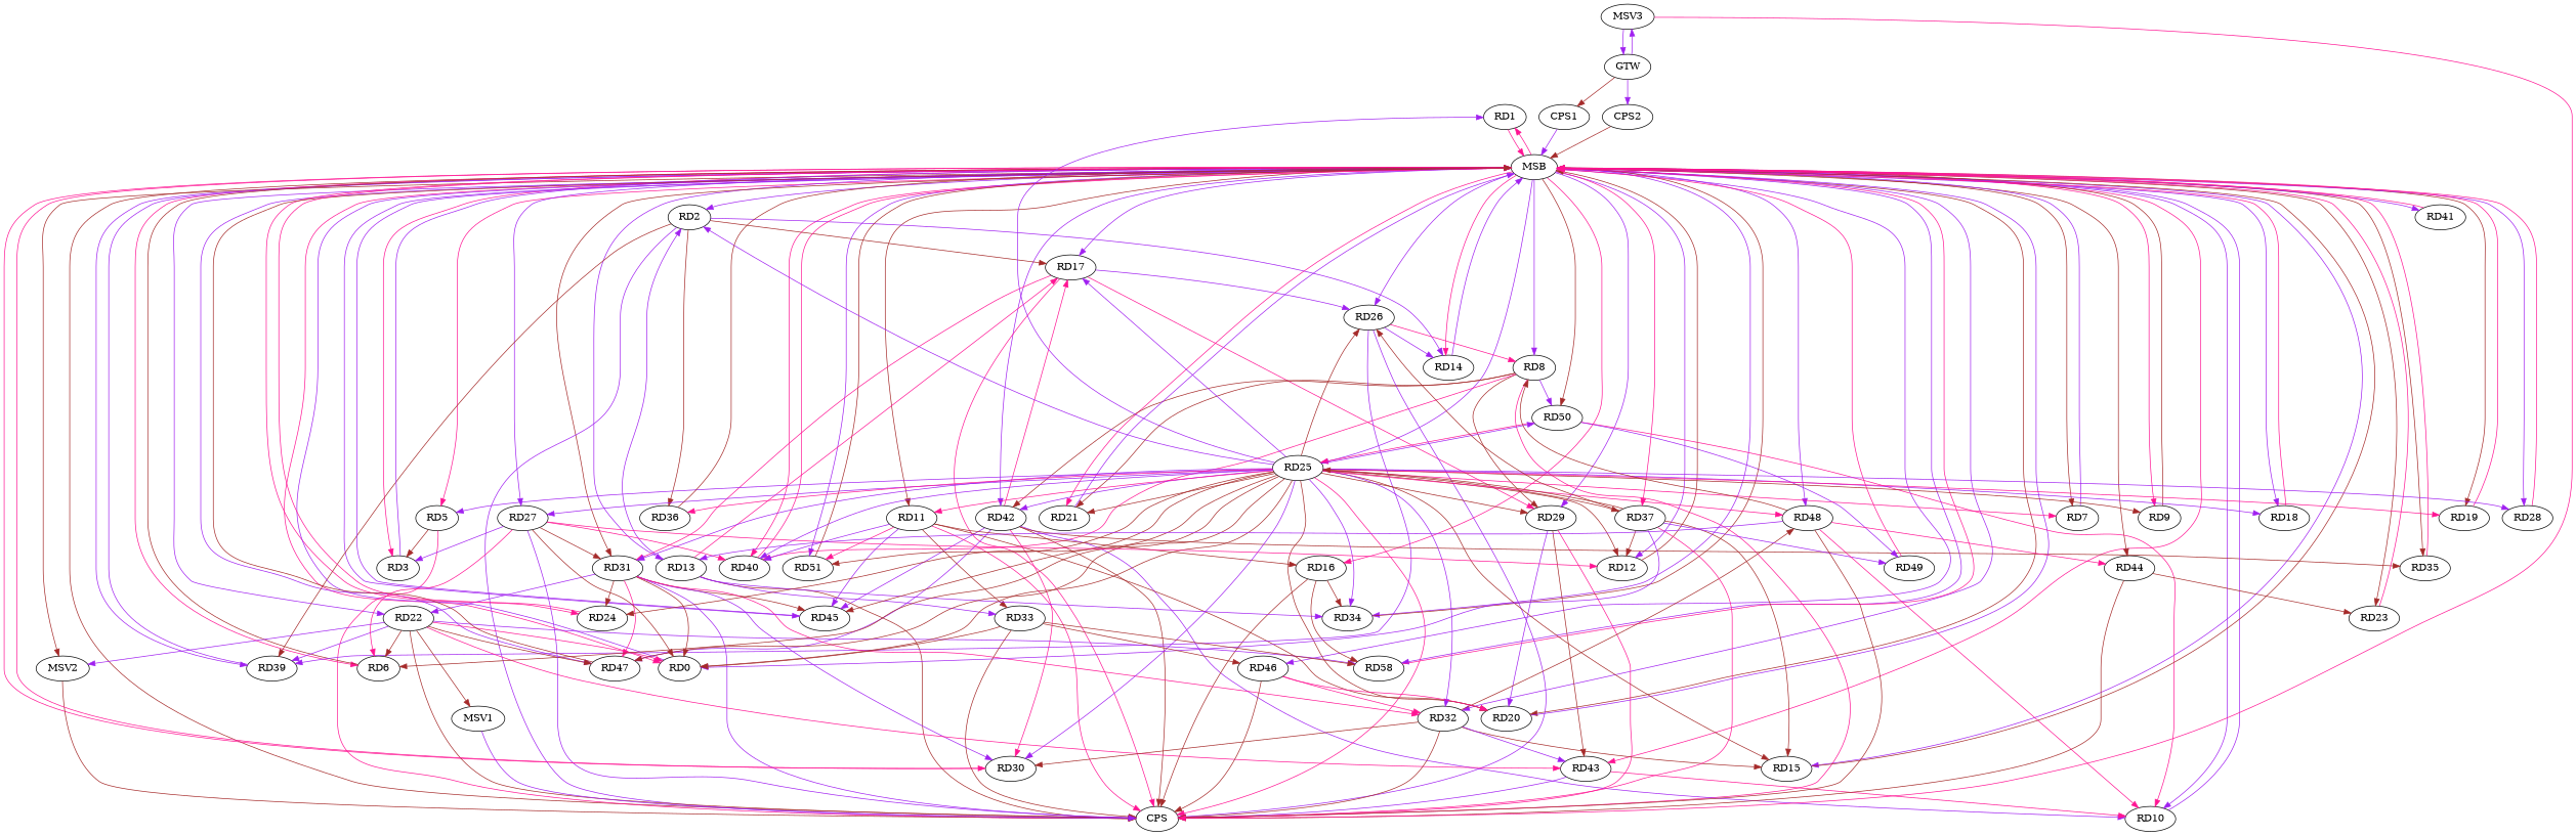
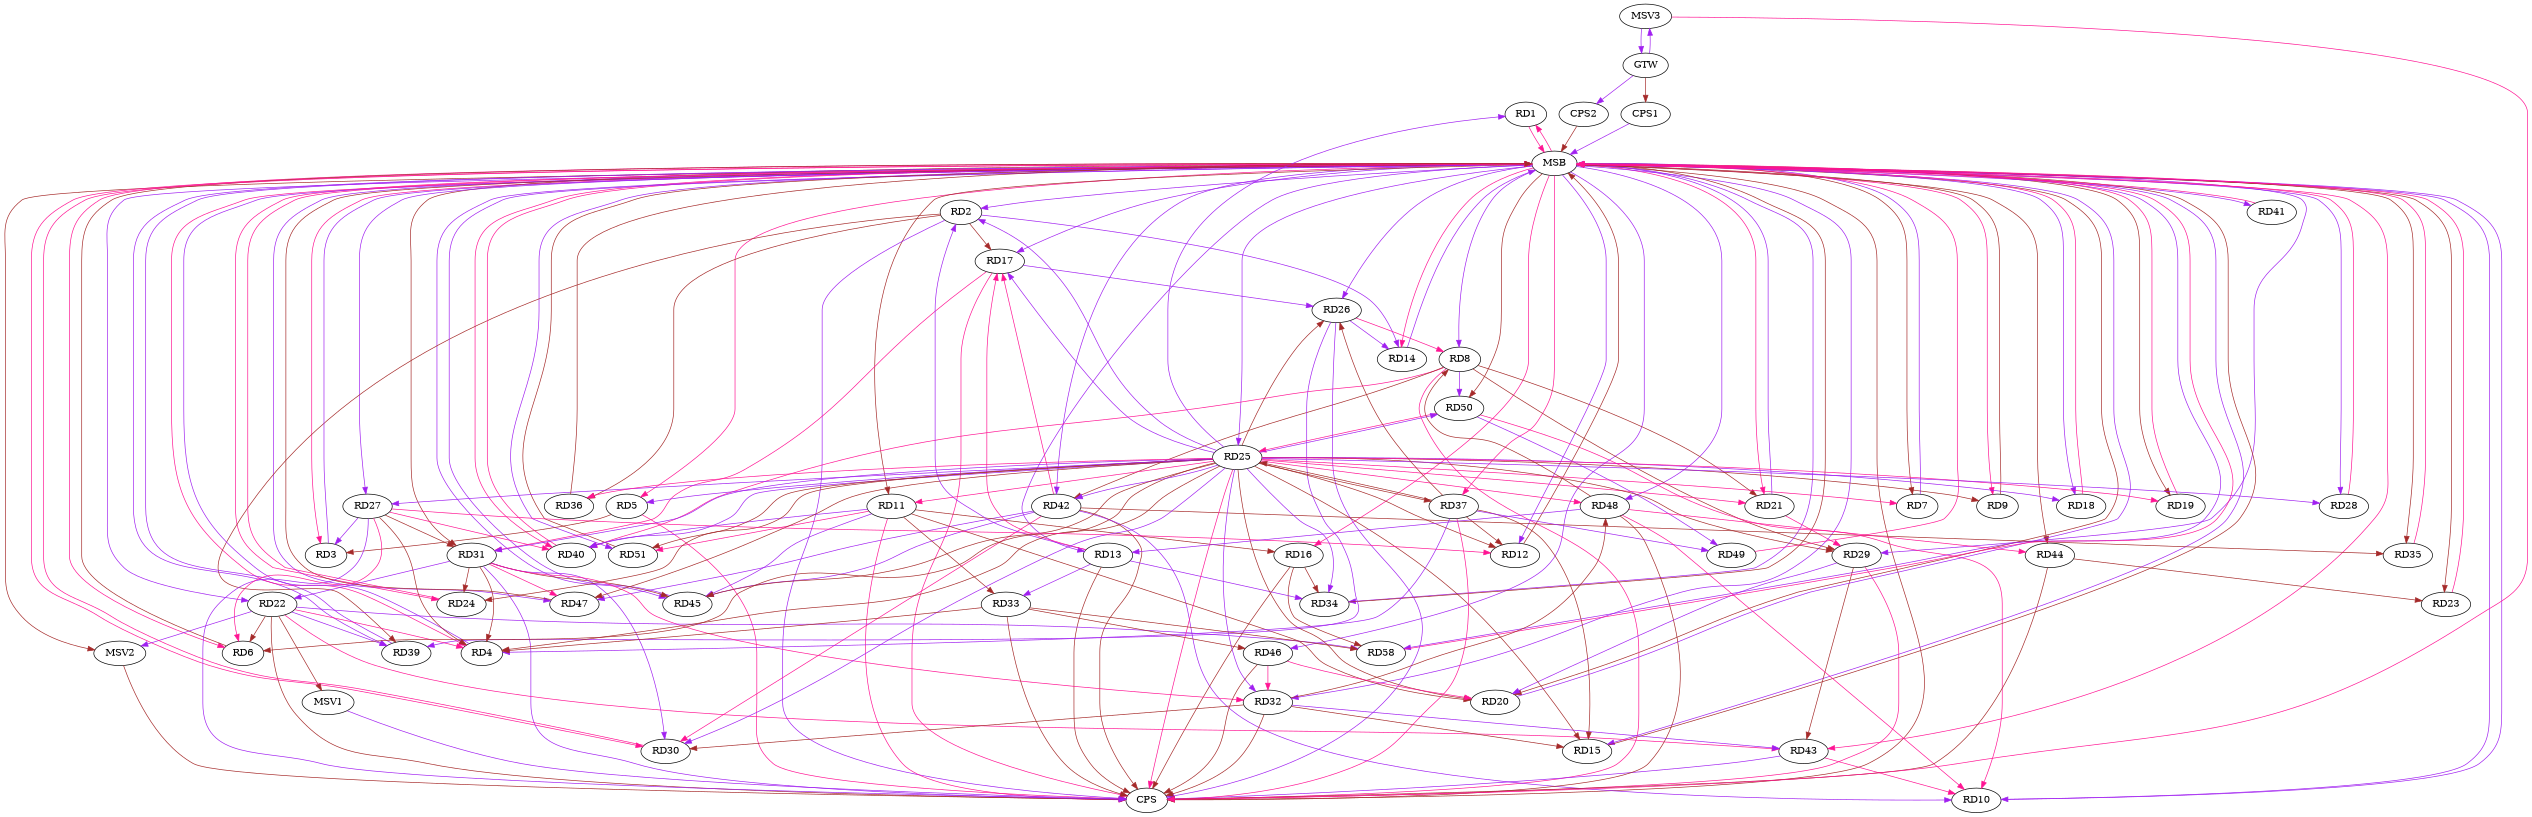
  strict digraph {
    edge [color=purple]
    n1 [label=RD1]
    n2 [label=MSB]
    n3 [label=RD2]
    n4 [label=RD14]
    n5 [label=RD17]
    n6 [label=RD39]
    n7 [label=CPS]
    n8 [label=RD3]
-   n9 [label=RD0]
+   n9 [label=RD4]
    n10 [label=RD5]
    n11 [label=RD6]
    n12 [label=RD7]
    n13 [label=RD8]
    n14 [label=RD21]
    n15 [label=RD29]
    n16 [label=RD40]
    n17 [label=RD42]
    n18 [label=RD50]
    n19 [label=RD9]
    n20 [label=RD10]
    n21 [label=RD11]
    n22 [label=RD16]
    n23 [label=RD20]
    n24 [label=RD45]
    n25 [label=RD51]
    n26 [label=RD12]
    n27 [label=RD13]
    n28 [label=RD34]
    n29 [label=RD15]
    n30 [label=RD58]
    n31 [label=RD26]
    n32 [label=RD31]
    n33 [label=RD18]
    n34 [label=RD19]
    n35 [label=RD22]
    n36 [label=RD43]
    n37 [label=RD47]
    n38 [label=MSV2]
    n39 [label=RD23]
    n40 [label=RD24]
    n41 [label=RD25]
    n42 [label=RD27]
    n43 [label=RD28]
    n44 [label=RD30]
    n45 [label=RD32]
    n46 [label=RD37]
    n47 [label=RD48]
    n48 [label=RD46]
    n49 [label=RD35]
    n50 [label=RD41]
    n51 [label=RD44]
    n52 [label=RD36]
    n53 [label=RD49]
    n54 [label=RD33]
    n55 [label=MSV1]
    n56 [label=CPS1]
    n57 [label=CPS2]
    n58 [label=GTW]
    n59 [label=MSV3]
    n1 -> n2 [color=deeppink]
    n2 -> n1 [color=deeppink]
    n2 -> n3
    n2 -> n4 [color=deeppink]
    n2 -> n5
    n2 -> n6
    n2 -> n7 [color=brown]
    n2 -> n8 [color=deeppink]
    n2 -> n9 [color=deeppink]
    n2 -> n10 [color=deeppink]
    n2 -> n11 [color=deeppink]
    n2 -> n12 [color=brown]
    n2 -> n13
    n2 -> n14 [color=deeppink]
    n2 -> n15
    n2 -> n16 [color=deeppink]
    n2 -> n17
    n2 -> n18 [color=brown]
    n2 -> n19 [color=deeppink]
    n2 -> n20
    n2 -> n21 [color=brown]
    n2 -> n22 [color=deeppink]
    n2 -> n23 [color=brown]
    n2 -> n24
    n2 -> n25
    n2 -> n26
    n2 -> n27
    n2 -> n28
    n2 -> n29
    n2 -> n30
    n2 -> n31
    n2 -> n32 [color=brown]
    n2 -> n33
    n2 -> n34 [color=brown]
    n2 -> n35
    n2 -> n36 [color=deeppink]
    n2 -> n37
    n2 -> n38 [color=brown]
    n2 -> n39 [color=brown]
    n2 -> n40 [color=deeppink]
    n2 -> n41
    n2 -> n42
    n2 -> n43
    n2 -> n44 [color=deeppink]
    n2 -> n45
    n2 -> n46 [color=deeppink]
    n2 -> n47
    n2 -> n48
    n2 -> n49 [color=brown]
    n2 -> n50
    n2 -> n51 [color=brown]
    n3 -> n4
    n3 -> n5 [color=brown]
    n3 -> n6 [color=brown]
    n3 -> n7
    n3 -> n52 [color=brown]
    n4 -> n2
    n5 -> n7 [color=deeppink]
-   n5 -> n15 [color=deeppink]
+   n14 -> n15 [color=deeppink]
    n5 -> n31
    n5 -> n32 [color=deeppink]
    n6 -> n2
    n8 -> n2
    n9 -> n2
    n10 -> n7 [color=deeppink]
    n10 -> n8 [color=brown]
    n11 -> n2 [color=brown]
    n12 -> n2
    n13 -> n7 [color=deeppink]
    n13 -> n14 [color=brown]
    n13 -> n15 [color=brown]
    n13 -> n16 [color=deeppink]
    n13 -> n17 [color=brown]
    n13 -> n18
    n14 -> n2
    n15 -> n7 [color=deeppink]
    n15 -> n23
    n15 -> n36 [color=brown]
    n16 -> n2 [color=deeppink]
    n17 -> n5 [color=deeppink]
    n17 -> n7 [color=brown]
    n17 -> n20
    n17 -> n24
    n17 -> n37
    n17 -> n44 [color=deeppink]
    n17 -> n49 [color=brown]
    n18 -> n20 [color=deeppink]
    n18 -> n41 [color=deeppink]
    n18 -> n53
    n19 -> n2 [color=brown]
    n20 -> n2
    n21 -> n7 [color=deeppink]
    n21 -> n16
    n21 -> n22 [color=brown]
    n21 -> n23 [color=brown]
    n21 -> n24
    n21 -> n25 [color=deeppink]
    n21 -> n54 [color=brown]
    n22 -> n7 [color=brown]
    n22 -> n28 [color=brown]
    n22 -> n30 [color=brown]
    n23 -> n2
    n24 -> n2
    n25 -> n2 [color=brown]
    n26 -> n2 [color=brown]
    n27 -> n3
    n27 -> n5 [color=deeppink]
    n27 -> n7 [color=brown]
    n27 -> n28
    n27 -> n54
    n28 -> n2 [color=brown]
    n29 -> n2 [color=brown]
    n30 -> n2 [color=deeppink]
    n31 -> n4
    n31 -> n6
    n31 -> n7
    n31 -> n13 [color=deeppink]
    n32 -> n7
    n32 -> n9 [color=brown]
    n32 -> n24 [color=brown]
    n32 -> n35
    n32 -> n37 [color=deeppink]
    n32 -> n40 [color=brown]
    n32 -> n44
    n32 -> n45 [color=deeppink]
    n33 -> n2 [color=deeppink]
    n34 -> n2 [color=deeppink]
    n35 -> n6
    n35 -> n7 [color=brown]
    n35 -> n9 [color=deeppink]
    n35 -> n11 [color=brown]
    n35 -> n30
    n35 -> n36 [color=deeppink]
-   n35 -> n37 [color=brown]
    n35 -> n38
    n35 -> n55 [color=brown]
    n36 -> n7
    n36 -> n20 [color=deeppink]
    n37 -> n2 [color=brown]
    n38 -> n7 [color=brown]
    n39 -> n2 [color=deeppink]
    n40 -> n2 [color=deeppink]
    n41 -> n1
    n41 -> n3
    n41 -> n5
    n41 -> n7 [color=deeppink]
    n41 -> n9 [color=brown]
    n41 -> n10
    n41 -> n11 [color=brown]
    n41 -> n12 [color=deeppink]
-   n41 -> n14 [color=brown]
+   n41 -> n14 [color=deeppink]
    n41 -> n15 [color=brown]
    n41 -> n16
    n41 -> n17
    n41 -> n18
    n41 -> n19 [color=brown]
    n41 -> n21 [color=deeppink]
    n41 -> n23 [color=brown]
    n41 -> n24 [color=brown]
    n41 -> n25 [color=brown]
    n41 -> n26 [color=brown]
    n41 -> n28
    n41 -> n29 [color=brown]
    n41 -> n31 [color=brown]
    n41 -> n32
    n41 -> n33
    n41 -> n34 [color=deeppink]
    n41 -> n37 [color=brown]
    n41 -> n40 [color=brown]
    n41 -> n42
    n41 -> n43
    n41 -> n44
    n41 -> n45
    n41 -> n46 [color=brown]
    n41 -> n47 [color=deeppink]
    n41 -> n52 [color=deeppink]
    n42 -> n7
    n42 -> n8
    n42 -> n9 [color=brown]
    n42 -> n11 [color=deeppink]
    n42 -> n16 [color=deeppink]
    n42 -> n26 [color=deeppink]
    n42 -> n32 [color=brown]
    n43 -> n2 [color=deeppink]
    n44 -> n2 [color=deeppink]
    n45 -> n7 [color=brown]
    n45 -> n29 [color=brown]
    n45 -> n36
    n45 -> n44 [color=brown]
    n45 -> n47 [color=brown]
    n46 -> n7 [color=deeppink]
    n46 -> n9
    n46 -> n26 [color=brown]
    n46 -> n29 [color=brown]
    n46 -> n31 [color=brown]
    n46 -> n41 [color=brown]
    n46 -> n53
    n47 -> n7 [color=brown]
    n47 -> n13 [color=brown]
    n47 -> n20 [color=deeppink]
    n47 -> n27
    n47 -> n51 [color=deeppink]
    n48 -> n7 [color=brown]
    n48 -> n23 [color=deeppink]
    n48 -> n45 [color=deeppink]
    n49 -> n2 [color=deeppink]
    n50 -> n2 [color=deeppink]
    n51 -> n7 [color=brown]
    n51 -> n39 [color=brown]
    n52 -> n2 [color=brown]
    n53 -> n2 [color=deeppink]
    n54 -> n7 [color=brown]
    n54 -> n9 [color=brown]
    n54 -> n30 [color=brown]
    n54 -> n48 [color=brown]
    n55 -> n7
    n56 -> n2
    n57 -> n2 [color=brown]
    n58 -> n56 [color=brown]
    n58 -> n57
    n58 -> n59
    n59 -> n7 [color=deeppink]
    n59 -> n58
  }
